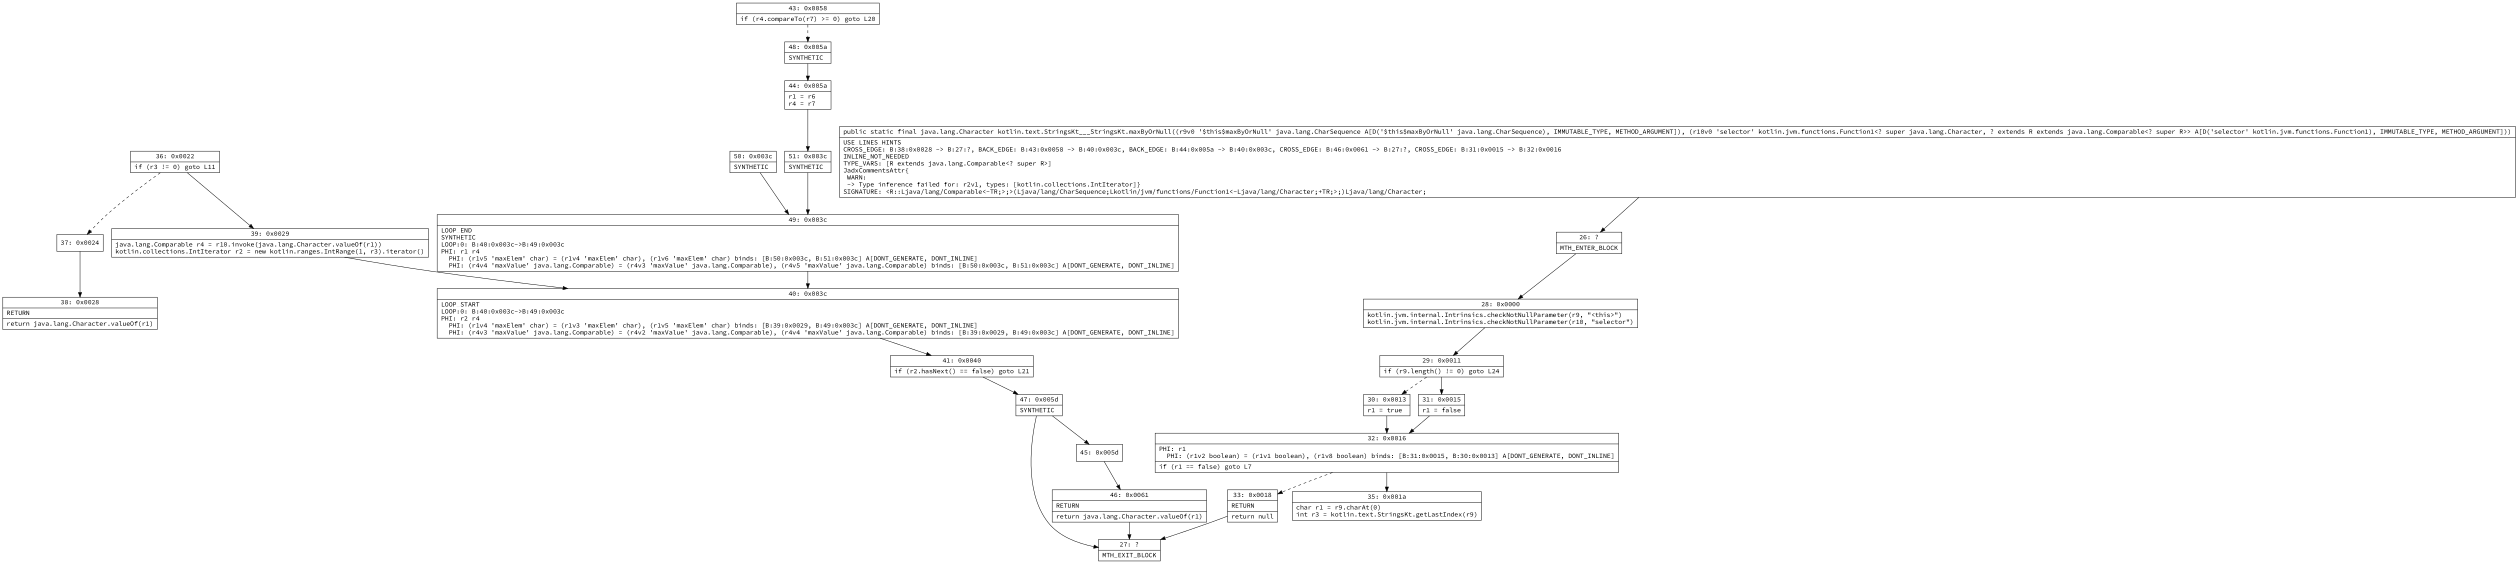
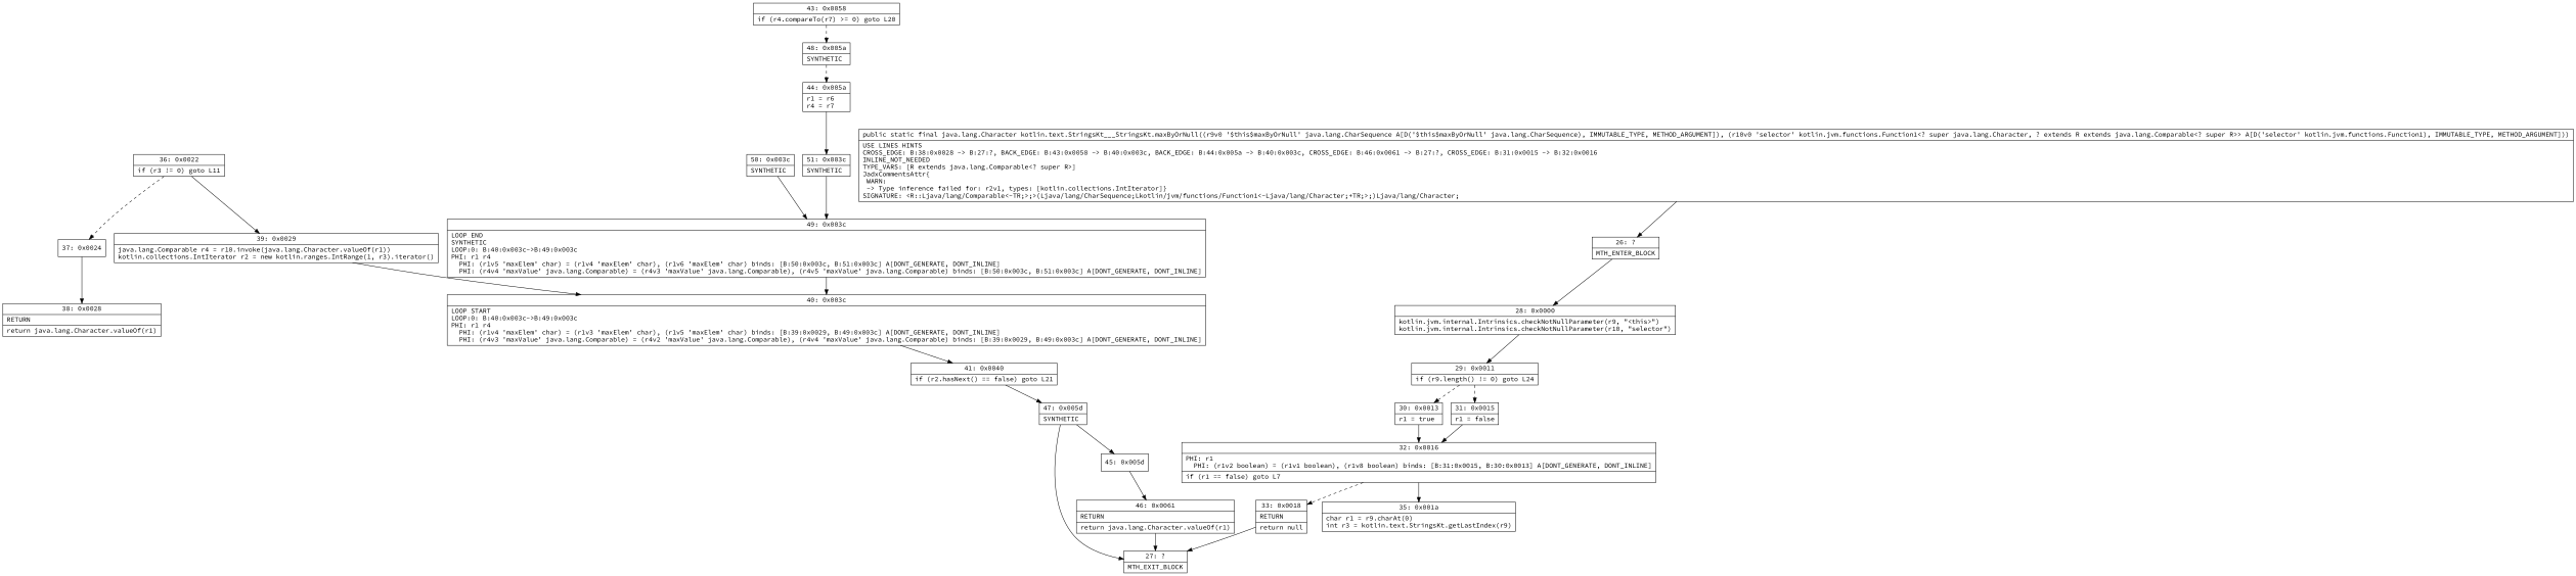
  digraph {
    fontname="Source Code Pro"
    node [fontname="Source Code Pro" shape=record]
    edge [fontname="Source Code Pro"]
    n1 [label="{26\:\ ?|MTH_ENTER_BLOCK\l}"]
    n2 [label="{28\:\ 0x0000|kotlin.jvm.internal.Intrinsics.checkNotNullParameter(r9, \"\<this\>\")\lkotlin.jvm.internal.Intrinsics.checkNotNullParameter(r10, \"selector\")\l}"]
    n3 [label="{29\:\ 0x0011|if (r9.length() != 0) goto L24\l}"]
    n4 [label="{30\:\ 0x0013|r1 = true\l}"]
    n5 [label="{31\:\ 0x0015|r1 = false\l}"]
    n6 [label="{32\:\ 0x0016|PHI: r1 \l  PHI: (r1v2 boolean) = (r1v1 boolean), (r1v8 boolean) binds: [B:31:0x0015, B:30:0x0013] A[DONT_GENERATE, DONT_INLINE]\l|if (r1 == false) goto L7\l}"]
    n7 [label="{33\:\ 0x0018|RETURN\l|return null\l}"]
    n8 [label="{35\:\ 0x001a|char r1 = r9.charAt(0)\lint r3 = kotlin.text.StringsKt.getLastIndex(r9)\l}"]
    n9 [label="{27\:\ ?|MTH_EXIT_BLOCK\l}"]
    n10 [label="{36\:\ 0x0022|if (r3 != 0) goto L11\l}"]
    n11 [label="{37\:\ 0x0024}"]
    n12 [label="{39\:\ 0x0029|java.lang.Comparable r4 = r10.invoke(java.lang.Character.valueOf(r1))\lkotlin.collections.IntIterator r2 = new kotlin.ranges.IntRange(1, r3).iterator()\l}"]
    n13 [label="{38\:\ 0x0028|RETURN\l|return java.lang.Character.valueOf(r1)\l}"]
-   n14 [label="{40\:\ 0x003c|LOOP_START\lLOOP:0: B:40:0x003c\-\>B:49:0x003c\lPHI: r2 r4 \l  PHI: (r1v4 'maxElem' char) = (r1v3 'maxElem' char), (r1v5 'maxElem' char) binds: [B:39:0x0029, B:49:0x003c] A[DONT_GENERATE, DONT_INLINE]\l  PHI: (r4v3 'maxValue' java.lang.Comparable) = (r4v2 'maxValue' java.lang.Comparable), (r4v4 'maxValue' java.lang.Comparable) binds: [B:39:0x0029, B:49:0x003c] A[DONT_GENERATE, DONT_INLINE]\l}"]
+   n14 [label="{40\:\ 0x003c|LOOP_START\lLOOP:0: B:40:0x003c\-\>B:49:0x003c\lPHI: r1 r4 \l  PHI: (r1v4 'maxElem' char) = (r1v3 'maxElem' char), (r1v5 'maxElem' char) binds: [B:39:0x0029, B:49:0x003c] A[DONT_GENERATE, DONT_INLINE]\l  PHI: (r4v3 'maxValue' java.lang.Comparable) = (r4v2 'maxValue' java.lang.Comparable), (r4v4 'maxValue' java.lang.Comparable) binds: [B:39:0x0029, B:49:0x003c] A[DONT_GENERATE, DONT_INLINE]\l}"]
    n15 [label="{41\:\ 0x0040|if (r2.hasNext() == false) goto L21\l}"]
    n16 [label="{47\:\ 0x005d|SYNTHETIC\l}"]
    n17 [label="{45\:\ 0x005d}"]
    n18 [label="{43\:\ 0x0058|if (r4.compareTo(r7) \>= 0) goto L20\l}"]
    n19 [label="{48\:\ 0x005a|SYNTHETIC\l}"]
    n20 [label="{44\:\ 0x005a|r1 = r6\lr4 = r7\l}"]
    n21 [label="{50\:\ 0x003c|SYNTHETIC\l}"]
    n22 [label="{49\:\ 0x003c|LOOP_END\lSYNTHETIC\lLOOP:0: B:40:0x003c\-\>B:49:0x003c\lPHI: r1 r4 \l  PHI: (r1v5 'maxElem' char) = (r1v4 'maxElem' char), (r1v6 'maxElem' char) binds: [B:50:0x003c, B:51:0x003c] A[DONT_GENERATE, DONT_INLINE]\l  PHI: (r4v4 'maxValue' java.lang.Comparable) = (r4v3 'maxValue' java.lang.Comparable), (r4v5 'maxValue' java.lang.Comparable) binds: [B:50:0x003c, B:51:0x003c] A[DONT_GENERATE, DONT_INLINE]\l}"]
    n23 [label="{51\:\ 0x003c|SYNTHETIC\l}"]
    n24 [label="{46\:\ 0x0061|RETURN\l|return java.lang.Character.valueOf(r1)\l}"]
    n25 [label="{public static final java.lang.Character kotlin.text.StringsKt___StringsKt.maxByOrNull((r9v0 '$this$maxByOrNull' java.lang.CharSequence A[D('$this$maxByOrNull' java.lang.CharSequence), IMMUTABLE_TYPE, METHOD_ARGUMENT]), (r10v0 'selector' kotlin.jvm.functions.Function1\<? super java.lang.Character, ? extends R extends java.lang.Comparable\<? super R\>\> A[D('selector' kotlin.jvm.functions.Function1), IMMUTABLE_TYPE, METHOD_ARGUMENT]))  | USE_LINES_HINTS\lCROSS_EDGE: B:38:0x0028 \-\> B:27:?, BACK_EDGE: B:43:0x0058 \-\> B:40:0x003c, BACK_EDGE: B:44:0x005a \-\> B:40:0x003c, CROSS_EDGE: B:46:0x0061 \-\> B:27:?, CROSS_EDGE: B:31:0x0015 \-\> B:32:0x0016\lINLINE_NOT_NEEDED\lTYPE_VARS: [R extends java.lang.Comparable\<? super R\>]\lJadxCommentsAttr\{\l WARN: \l \-\> Type inference failed for: r2v1, types: [kotlin.collections.IntIterator]\}\lSIGNATURE: \<R::Ljava\/lang\/Comparable\<\-TR;\>;\>(Ljava\/lang\/CharSequence;Lkotlin\/jvm\/functions\/Function1\<\-Ljava\/lang\/Character;+TR;\>;)Ljava\/lang\/Character;\l}"]
    n1 -> n2
    n2 -> n3
    n3 -> n4 [style=dashed]
-   n3 -> n5
+   n3 -> n5 [style=dashed]
    n4 -> n6
    n5 -> n6
    n6 -> n7 [style=dashed]
    n6 -> n8
    n7 -> n9
    n10 -> n11 [style=dashed]
    n10 -> n12
    n11 -> n13
    n12 -> n14
    n14 -> n15
    n15 -> n16
    n16 -> n9
    n16 -> n17
    n17 -> n24
    n18 -> n19 [style=dashed]
-   n19 -> n20
+   n19 -> n20 [style=dashed]
    n20 -> n23
    n21 -> n22
    n22 -> n14
    n23 -> n22
    n24 -> n9
    n25 -> n1
  }
